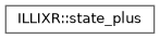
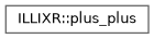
  digraph {
    rankdir=LR
    fontname="DejaVu Sans"
-   n1 [color=grey40 fillcolor=white fontname="DejaVu Sans" fontsize=10 height=0.2 label="ILLIXR::state_plus" shape=box style=filled width=0.4]
+   n1 [color=grey40 fillcolor=white fontname="DejaVu Sans" fontsize=10 height=0.2 label="ILLIXR::plus_plus" shape=box style=filled width=0.4]
  }
